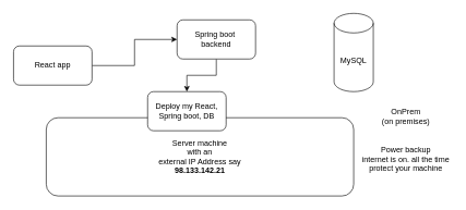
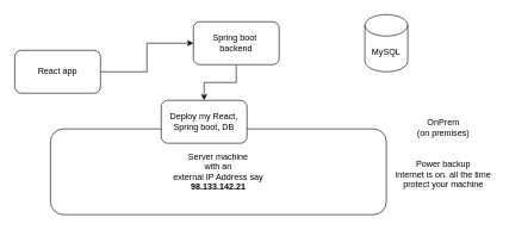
  <mxCell id="0" />
  <mxCell id="1" parent="0" />
  <mxCell id="2" style="edgeStyle=orthogonalEdgeStyle;rounded=0;orthogonalLoop=1;jettySize=auto;html=1;" parent="1" source="3" target="5" edge="1"><mxGeometry relative="1" as="geometry" /></mxCell>
  <mxCell id="3" value="React app" style="rounded=1;whiteSpace=wrap;html=1;" parent="1" vertex="1"><mxGeometry x="20" y="70" width="120" height="60" as="geometry" /></mxCell>
  <mxCell id="4" style="edgeStyle=orthogonalEdgeStyle;rounded=0;orthogonalLoop=1;jettySize=auto;html=1;" parent="1" source="5" target="8" edge="1"><mxGeometry relative="1" as="geometry"><mxPoint x="560" y="60" as="targetPoint" /></mxGeometry></mxCell>
  <mxCell id="5" value="Spring boot&amp;nbsp;&lt;div&gt;backend&lt;/div&gt;" style="rounded=1;whiteSpace=wrap;html=1;" parent="1" vertex="1"><mxGeometry x="270" y="30" width="120" height="60" as="geometry" /></mxCell>
- <mxCell id="6" value="MySQL" style="shape=cylinder3;whiteSpace=wrap;html=1;boundedLbl=1;backgroundOutline=1;size=15;" parent="1" vertex="1"><mxGeometry x="510" y="20" width="60" height="120" as="geometry" /></mxCell>
+ <mxCell id="6" value="MySQL" style="shape=cylinder3;whiteSpace=wrap;html=1;boundedLbl=1;backgroundOutline=1;size=15;" parent="1" vertex="1"><mxGeometry x="510" y="20" width="60" height="80" as="geometry" /></mxCell>
  <mxCell id="7" value="Server machine&lt;div&gt;with an&lt;/div&gt;&lt;div&gt;external IP Address say&lt;/div&gt;&lt;div&gt;&lt;b&gt;98.133.142.21&lt;/b&gt;&lt;/div&gt;" style="rounded=1;whiteSpace=wrap;html=1;" parent="1" vertex="1"><mxGeometry x="70" y="180" width="470" height="120" as="geometry" /></mxCell>
  <mxCell id="8" value="Deploy my React, Spring boot, DB" style="rounded=1;whiteSpace=wrap;html=1;" parent="1" vertex="1"><mxGeometry x="225" y="140" width="120" height="60" as="geometry" /></mxCell>
  <mxCell id="9" value="OnPrem&lt;div&gt;(on premises)&lt;/div&gt;&lt;div&gt;&lt;br&gt;&lt;/div&gt;&lt;div&gt;&lt;br&gt;&lt;/div&gt;&lt;div&gt;Power backup&lt;/div&gt;&lt;div&gt;internet is on. all the time&lt;/div&gt;&lt;div&gt;protect your machine&lt;/div&gt;" style="text;html=1;align=center;verticalAlign=middle;whiteSpace=wrap;rounded=0;" parent="1" vertex="1"><mxGeometry x="550" y="200" width="140" height="30" as="geometry" /></mxCell>
